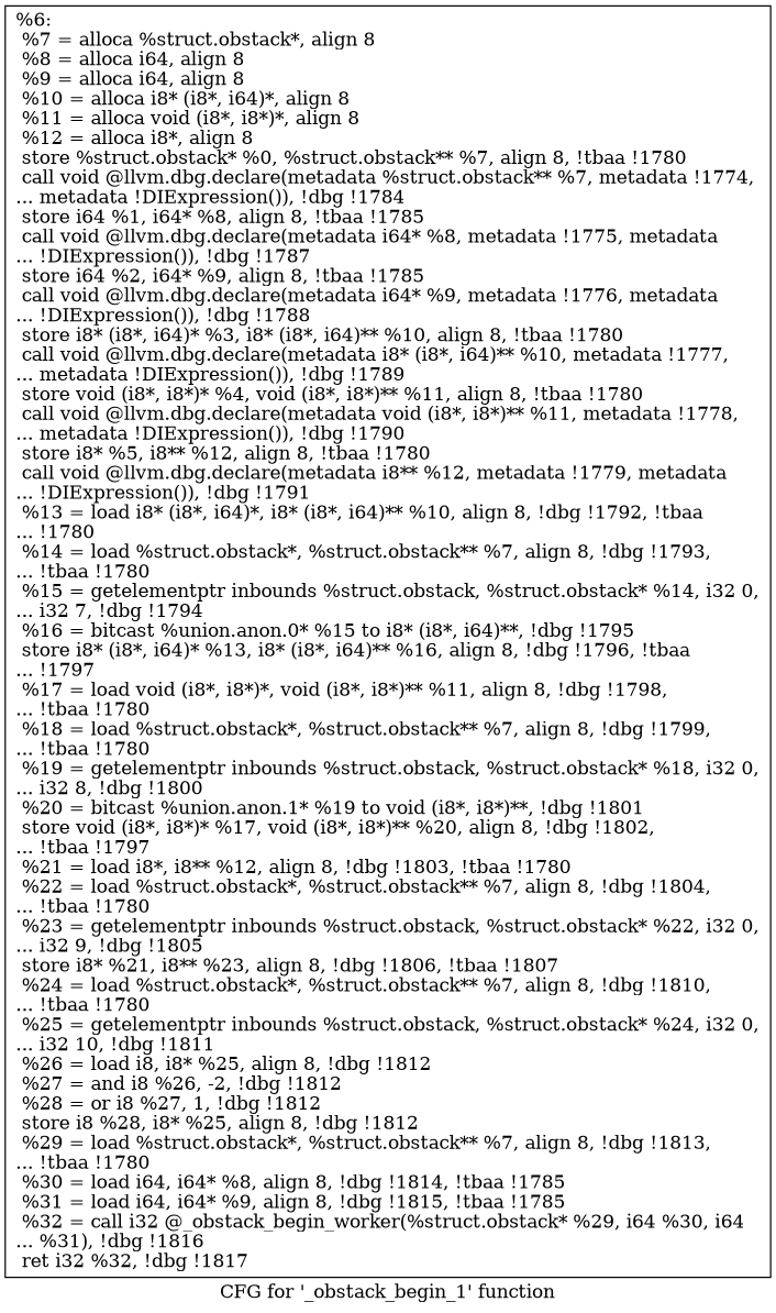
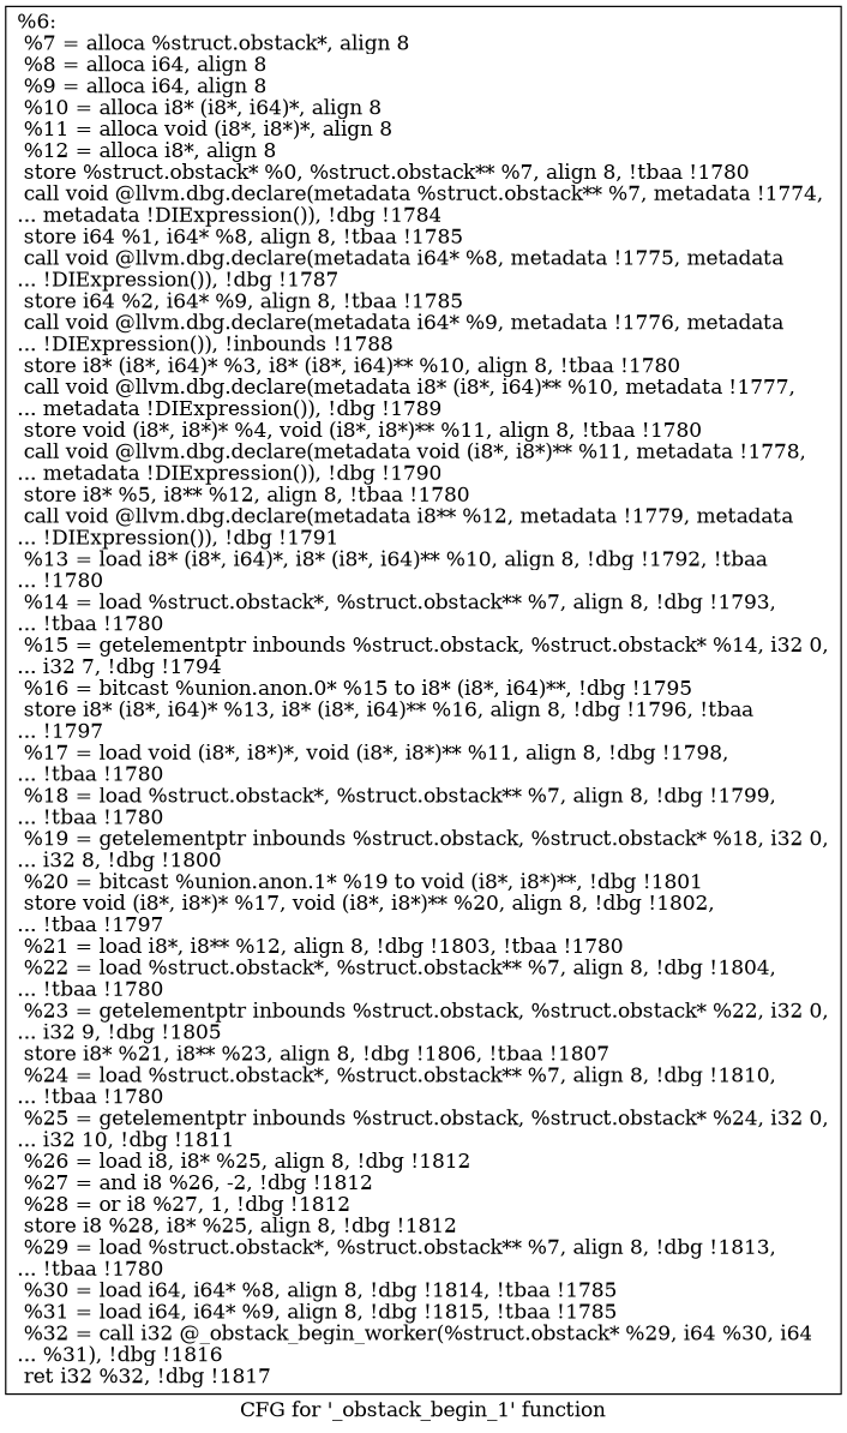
  digraph {
    label="CFG for '_obstack_begin_1' function"
-   n1 [label="{%6:\l  %7 = alloca %struct.obstack*, align 8\l  %8 = alloca i64, align 8\l  %9 = alloca i64, align 8\l  %10 = alloca i8* (i8*, i64)*, align 8\l  %11 = alloca void (i8*, i8*)*, align 8\l  %12 = alloca i8*, align 8\l  store %struct.obstack* %0, %struct.obstack** %7, align 8, !tbaa !1780\l  call void @llvm.dbg.declare(metadata %struct.obstack** %7, metadata !1774,\l... metadata !DIExpression()), !dbg !1784\l  store i64 %1, i64* %8, align 8, !tbaa !1785\l  call void @llvm.dbg.declare(metadata i64* %8, metadata !1775, metadata\l... !DIExpression()), !dbg !1787\l  store i64 %2, i64* %9, align 8, !tbaa !1785\l  call void @llvm.dbg.declare(metadata i64* %9, metadata !1776, metadata\l... !DIExpression()), !dbg !1788\l  store i8* (i8*, i64)* %3, i8* (i8*, i64)** %10, align 8, !tbaa !1780\l  call void @llvm.dbg.declare(metadata i8* (i8*, i64)** %10, metadata !1777,\l... metadata !DIExpression()), !dbg !1789\l  store void (i8*, i8*)* %4, void (i8*, i8*)** %11, align 8, !tbaa !1780\l  call void @llvm.dbg.declare(metadata void (i8*, i8*)** %11, metadata !1778,\l... metadata !DIExpression()), !dbg !1790\l  store i8* %5, i8** %12, align 8, !tbaa !1780\l  call void @llvm.dbg.declare(metadata i8** %12, metadata !1779, metadata\l... !DIExpression()), !dbg !1791\l  %13 = load i8* (i8*, i64)*, i8* (i8*, i64)** %10, align 8, !dbg !1792, !tbaa\l... !1780\l  %14 = load %struct.obstack*, %struct.obstack** %7, align 8, !dbg !1793,\l... !tbaa !1780\l  %15 = getelementptr inbounds %struct.obstack, %struct.obstack* %14, i32 0,\l... i32 7, !dbg !1794\l  %16 = bitcast %union.anon.0* %15 to i8* (i8*, i64)**, !dbg !1795\l  store i8* (i8*, i64)* %13, i8* (i8*, i64)** %16, align 8, !dbg !1796, !tbaa\l... !1797\l  %17 = load void (i8*, i8*)*, void (i8*, i8*)** %11, align 8, !dbg !1798,\l... !tbaa !1780\l  %18 = load %struct.obstack*, %struct.obstack** %7, align 8, !dbg !1799,\l... !tbaa !1780\l  %19 = getelementptr inbounds %struct.obstack, %struct.obstack* %18, i32 0,\l... i32 8, !dbg !1800\l  %20 = bitcast %union.anon.1* %19 to void (i8*, i8*)**, !dbg !1801\l  store void (i8*, i8*)* %17, void (i8*, i8*)** %20, align 8, !dbg !1802,\l... !tbaa !1797\l  %21 = load i8*, i8** %12, align 8, !dbg !1803, !tbaa !1780\l  %22 = load %struct.obstack*, %struct.obstack** %7, align 8, !dbg !1804,\l... !tbaa !1780\l  %23 = getelementptr inbounds %struct.obstack, %struct.obstack* %22, i32 0,\l... i32 9, !dbg !1805\l  store i8* %21, i8** %23, align 8, !dbg !1806, !tbaa !1807\l  %24 = load %struct.obstack*, %struct.obstack** %7, align 8, !dbg !1810,\l... !tbaa !1780\l  %25 = getelementptr inbounds %struct.obstack, %struct.obstack* %24, i32 0,\l... i32 10, !dbg !1811\l  %26 = load i8, i8* %25, align 8, !dbg !1812\l  %27 = and i8 %26, -2, !dbg !1812\l  %28 = or i8 %27, 1, !dbg !1812\l  store i8 %28, i8* %25, align 8, !dbg !1812\l  %29 = load %struct.obstack*, %struct.obstack** %7, align 8, !dbg !1813,\l... !tbaa !1780\l  %30 = load i64, i64* %8, align 8, !dbg !1814, !tbaa !1785\l  %31 = load i64, i64* %9, align 8, !dbg !1815, !tbaa !1785\l  %32 = call i32 @_obstack_begin_worker(%struct.obstack* %29, i64 %30, i64\l... %31), !dbg !1816\l  ret i32 %32, !dbg !1817\l}" shape=record]
+   n1 [label="{%6:\l  %7 = alloca %struct.obstack*, align 8\l  %8 = alloca i64, align 8\l  %9 = alloca i64, align 8\l  %10 = alloca i8* (i8*, i64)*, align 8\l  %11 = alloca void (i8*, i8*)*, align 8\l  %12 = alloca i8*, align 8\l  store %struct.obstack* %0, %struct.obstack** %7, align 8, !tbaa !1780\l  call void @llvm.dbg.declare(metadata %struct.obstack** %7, metadata !1774,\l... metadata !DIExpression()), !dbg !1784\l  store i64 %1, i64* %8, align 8, !tbaa !1785\l  call void @llvm.dbg.declare(metadata i64* %8, metadata !1775, metadata\l... !DIExpression()), !dbg !1787\l  store i64 %2, i64* %9, align 8, !tbaa !1785\l  call void @llvm.dbg.declare(metadata i64* %9, metadata !1776, metadata\l... !DIExpression()), !inbounds !1788\l  store i8* (i8*, i64)* %3, i8* (i8*, i64)** %10, align 8, !tbaa !1780\l  call void @llvm.dbg.declare(metadata i8* (i8*, i64)** %10, metadata !1777,\l... metadata !DIExpression()), !dbg !1789\l  store void (i8*, i8*)* %4, void (i8*, i8*)** %11, align 8, !tbaa !1780\l  call void @llvm.dbg.declare(metadata void (i8*, i8*)** %11, metadata !1778,\l... metadata !DIExpression()), !dbg !1790\l  store i8* %5, i8** %12, align 8, !tbaa !1780\l  call void @llvm.dbg.declare(metadata i8** %12, metadata !1779, metadata\l... !DIExpression()), !dbg !1791\l  %13 = load i8* (i8*, i64)*, i8* (i8*, i64)** %10, align 8, !dbg !1792, !tbaa\l... !1780\l  %14 = load %struct.obstack*, %struct.obstack** %7, align 8, !dbg !1793,\l... !tbaa !1780\l  %15 = getelementptr inbounds %struct.obstack, %struct.obstack* %14, i32 0,\l... i32 7, !dbg !1794\l  %16 = bitcast %union.anon.0* %15 to i8* (i8*, i64)**, !dbg !1795\l  store i8* (i8*, i64)* %13, i8* (i8*, i64)** %16, align 8, !dbg !1796, !tbaa\l... !1797\l  %17 = load void (i8*, i8*)*, void (i8*, i8*)** %11, align 8, !dbg !1798,\l... !tbaa !1780\l  %18 = load %struct.obstack*, %struct.obstack** %7, align 8, !dbg !1799,\l... !tbaa !1780\l  %19 = getelementptr inbounds %struct.obstack, %struct.obstack* %18, i32 0,\l... i32 8, !dbg !1800\l  %20 = bitcast %union.anon.1* %19 to void (i8*, i8*)**, !dbg !1801\l  store void (i8*, i8*)* %17, void (i8*, i8*)** %20, align 8, !dbg !1802,\l... !tbaa !1797\l  %21 = load i8*, i8** %12, align 8, !dbg !1803, !tbaa !1780\l  %22 = load %struct.obstack*, %struct.obstack** %7, align 8, !dbg !1804,\l... !tbaa !1780\l  %23 = getelementptr inbounds %struct.obstack, %struct.obstack* %22, i32 0,\l... i32 9, !dbg !1805\l  store i8* %21, i8** %23, align 8, !dbg !1806, !tbaa !1807\l  %24 = load %struct.obstack*, %struct.obstack** %7, align 8, !dbg !1810,\l... !tbaa !1780\l  %25 = getelementptr inbounds %struct.obstack, %struct.obstack* %24, i32 0,\l... i32 10, !dbg !1811\l  %26 = load i8, i8* %25, align 8, !dbg !1812\l  %27 = and i8 %26, -2, !dbg !1812\l  %28 = or i8 %27, 1, !dbg !1812\l  store i8 %28, i8* %25, align 8, !dbg !1812\l  %29 = load %struct.obstack*, %struct.obstack** %7, align 8, !dbg !1813,\l... !tbaa !1780\l  %30 = load i64, i64* %8, align 8, !dbg !1814, !tbaa !1785\l  %31 = load i64, i64* %9, align 8, !dbg !1815, !tbaa !1785\l  %32 = call i32 @_obstack_begin_worker(%struct.obstack* %29, i64 %30, i64\l... %31), !dbg !1816\l  ret i32 %32, !dbg !1817\l}" shape=record]
  }
